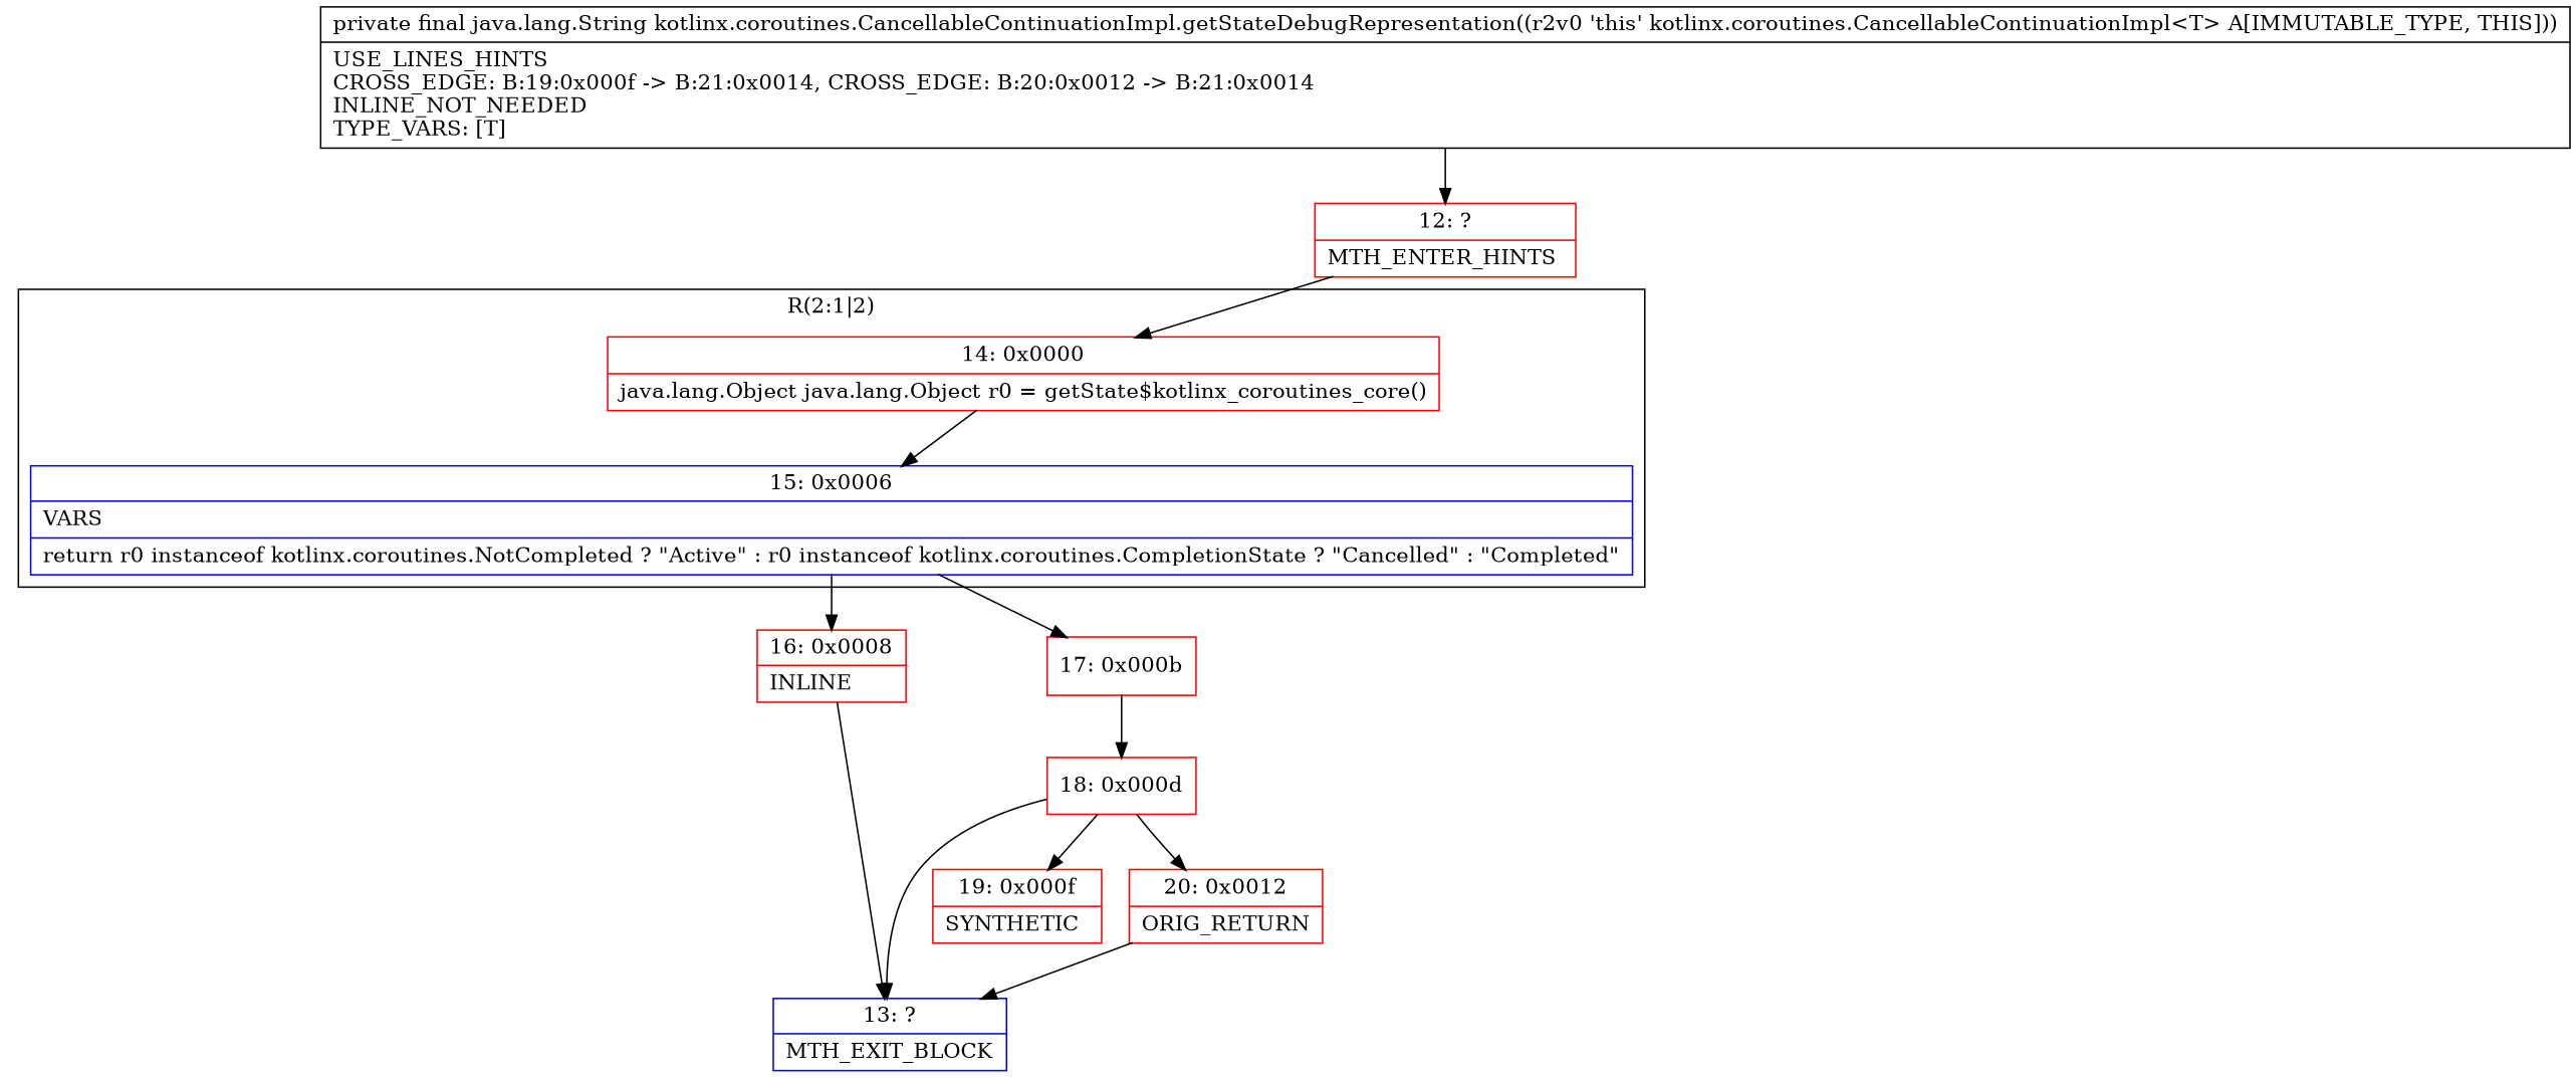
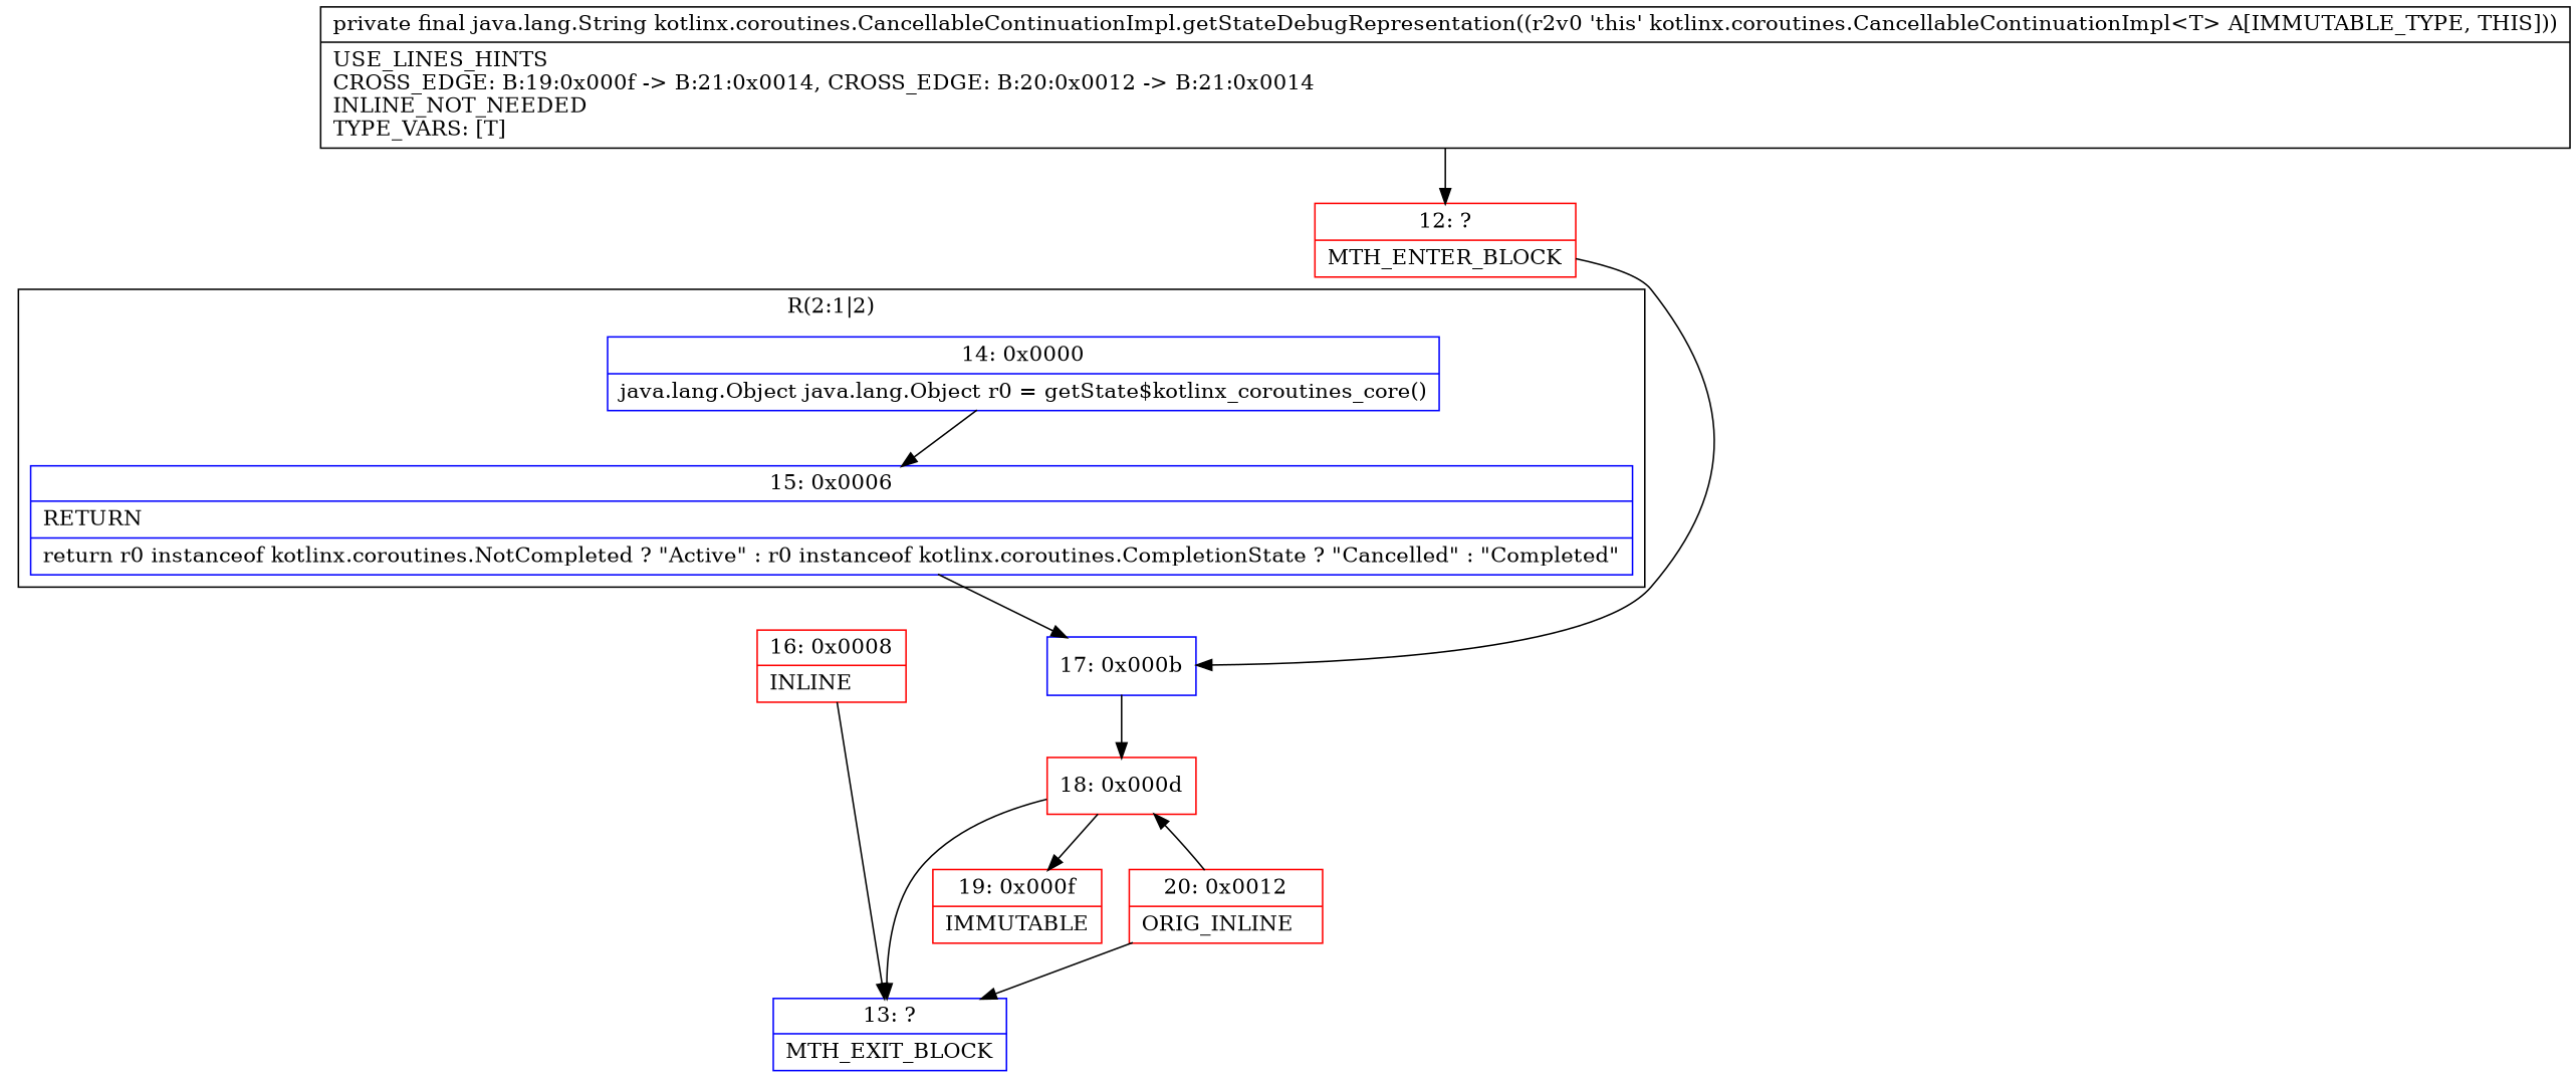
  digraph {
    node [color=red shape=record]
-   n1 [label="{14\:\ 0x0000|java.lang.Object java.lang.Object r0 = getState$kotlinx_coroutines_core()\l}"]
-   n2 [color=blue label="{15\:\ 0x0006|VARS\l|return r0 instanceof kotlinx.coroutines.NotCompleted ? \"Active\" : r0 instanceof kotlinx.coroutines.CompletionState ? \"Cancelled\" : \"Completed\"\l}"]
+   n1 [color=blue label="{14\:\ 0x0000|java.lang.Object java.lang.Object r0 = getState$kotlinx_coroutines_core()\l}"]
+   n2 [color=blue label="{15\:\ 0x0006|RETURN\l|return r0 instanceof kotlinx.coroutines.NotCompleted ? \"Active\" : r0 instanceof kotlinx.coroutines.CompletionState ? \"Cancelled\" : \"Completed\"\l}"]
    n3 [label="{16\:\ 0x0008|INLINE\l}"]
-   n4 [label="{17\:\ 0x000b}"]
+   n4 [color=blue label="{17\:\ 0x000b}"]
    n5 [color=blue label="{13\:\ ?|MTH_EXIT_BLOCK\l}"]
    n6 [label="{18\:\ 0x000d}"]
-   n7 [label="{12\:\ ?|MTH_ENTER_HINTS\l}"]
-   n8 [label="{19\:\ 0x000f|SYNTHETIC\l}"]
-   n9 [label="{20\:\ 0x0012|ORIG_RETURN\l}"]
+   n7 [label="{12\:\ ?|MTH_ENTER_BLOCK\l}"]
+   n8 [label="{19\:\ 0x000f|IMMUTABLE\l}"]
+   n9 [label="{20\:\ 0x0012|ORIG_INLINE\l}"]
    n10 [label="{private final java.lang.String kotlinx.coroutines.CancellableContinuationImpl.getStateDebugRepresentation((r2v0 'this' kotlinx.coroutines.CancellableContinuationImpl\<T\> A[IMMUTABLE_TYPE, THIS]))  | USE_LINES_HINTS\lCROSS_EDGE: B:19:0x000f \-\> B:21:0x0014, CROSS_EDGE: B:20:0x0012 \-\> B:21:0x0014\lINLINE_NOT_NEEDED\lTYPE_VARS: [T]\l}" color=""]
    subgraph cluster_1 {
      label="R(2:1|2)"
      n1
      n2
    }
    n1 -> n2
-   n2 -> n3
    n2 -> n4
    n3 -> n5
    n4 -> n6
    n6 -> n5
    n6 -> n8
-   n6 -> n9
-   n7 -> n1
+   n9 -> n6
+   n7 -> n4
    n9 -> n5
    n10 -> n7
  }
